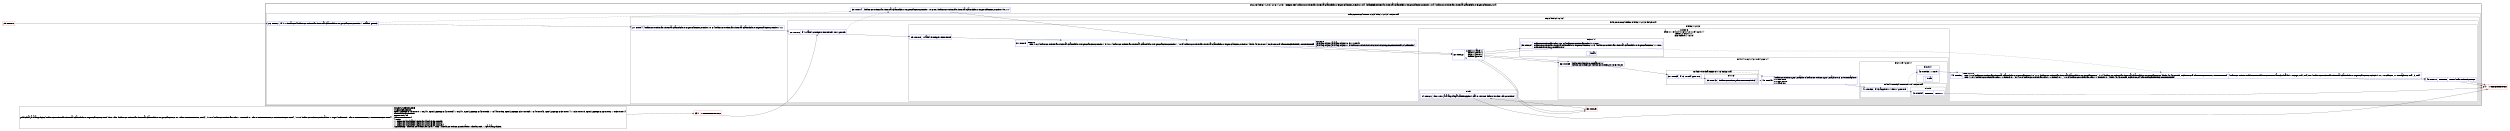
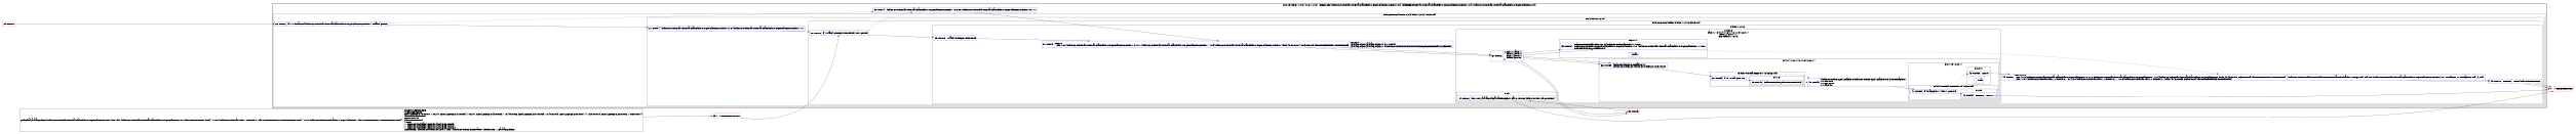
  digraph {
    rankdir=LR
    node [color=blue shape=record]
    n1 [label="{39\:\ 0x0042|kotlinx.coroutines.JobKt.ensureActive(r3)\l}"]
    n2 [label="{37\:\ 0x003f|if (r3 != null) goto L16\l}"]
    n3 [label="{42\:\ 0x0054|RETURN\l|return r1\l}"]
    n4 [label="{41\:\ 0x0052|if (r3.acquire(r11) == r1) goto L19\l}"]
-   n5 [label="{43\:\ 0x0055|r1 = r9\l}"]
+   n5 [label="{43\:\ 0x0055|r6 = r9\l}"]
    n6 [label="{|break\l}"]
    n7 [label="{36\:\ 0x0039|kotlin.ResultKt.throwOnFailure(r0)\lkotlinx.coroutines.Job kotlinx.coroutines.Job r3 = r9.$job\l}"]
    n8 [label="{40\:\ 0x0045|kotlinx.coroutines.sync.Semaphore kotlinx.coroutines.sync.Semaphore r3 = r9.$semaphore\lr11.L$0 = r9\lr11.L$1 = r10\lr11.label = 1\l}"]
    n9 [label="{35\:\ 0x002d|kotlinx.coroutines.flow.Flow r10 = (kotlinx.coroutines.flow.Flow) r11.L$1\lkotlinx.coroutines.flow.internal.ChannelFlowMerge$collectTo$2 r1 = (kotlinx.coroutines.flow.internal.ChannelFlowMerge$collectTo$2) r11.L$0\lkotlin.ResultKt.throwOnFailure(r0)\l}"]
    n10 [label="{|break\l}"]
    n11 [label="{34\:\ 0x002c|throw new java.lang.IllegalStateException(\"call to 'resume' before 'invoke' with coroutine\")\l}"]
    n12 [label="{32\:\ 0x0022|switch(r11.label) \{\l    case 0: goto L14;\l    case 1: goto L11;\l    default: goto L8;\l\}\l}"]
    n13 [label="{29\:\ 0x000e|r0.label \-= Integer.MIN_VALUE\l}"]
    n14 [label="{31\:\ 0x0019|PHI: r0 \l  PHI: (r0v2 kotlinx.coroutines.flow.internal.ChannelFlowMerge$collectTo$2$emit$1) = (r0v1 kotlinx.coroutines.flow.internal.ChannelFlowMerge$collectTo$2$emit$1), (r0v5 kotlinx.coroutines.flow.internal.ChannelFlowMerge$collectTo$2$emit$1) binds: [B:30:0x0014, B:29:0x000e] A[DONT_GENERATE, DONT_INLINE]\l|r11 = r0\ljava.lang.Object java.lang.Object r0 = r11.result\ljava.lang.Object java.lang.Object r1 = kotlin.coroutines.intrinsics.IntrinsicsKt.getCOROUTINE_SUSPENDED()\l}"]
    n15 [label="{44\:\ 0x0056|PHI: r1 r10 \l  PHI: (r1v2 kotlinx.coroutines.flow.internal.ChannelFlowMerge$collectTo$2) = (r1v1 kotlinx.coroutines.flow.internal.ChannelFlowMerge$collectTo$2), (r1v4 kotlinx.coroutines.flow.internal.ChannelFlowMerge$collectTo$2) binds: [B:43:0x0055, B:35:0x002d] A[DONT_GENERATE, DONT_INLINE]\l  PHI: (r10v1 kotlinx.coroutines.flow.Flow\<? extends T\>) = (r10v0 kotlinx.coroutines.flow.Flow\<? extends T\>), (r10v3 kotlinx.coroutines.flow.Flow\<? extends T\>) binds: [B:43:0x0055, B:35:0x002d] A[DONT_GENERATE, DONT_INLINE]\l|kotlinx.coroutines.BuildersKt__Builders_commonKt.launch$default(r1.$scope, null, null, new kotlinx.coroutines.flow.internal.ChannelFlowMerge$collectTo$2.C09651(r10, r1.$collector, r1.$semaphore, null), 3, null)\l}"]
    n16 [label="{45\:\ 0x0070|RETURN\l|return kotlin.Unit.INSTANCE\l}"]
    n17 [label="{28\:\ 0x000c|if ((r0.label & Integer.MIN_VALUE) != 0) goto L5\l}"]
    n18 [label="{27\:\ 0x0004|kotlinx.coroutines.flow.internal.ChannelFlowMerge$collectTo$2$emit$1 r0 = (kotlinx.coroutines.flow.internal.ChannelFlowMerge$collectTo$2$emit$1) r11\l}"]
    n19 [label="{26\:\ 0x0002|if ((r11 instanceof kotlinx.coroutines.flow.internal.ChannelFlowMerge$collectTo$2$emit$1) != false) goto L3\l}"]
    n20 [label="{30\:\ 0x0014|kotlinx.coroutines.flow.internal.ChannelFlowMerge$collectTo$2$emit$1 r0 = new kotlinx.coroutines.flow.internal.ChannelFlowMerge$collectTo$2$emit$1(r9, r11)\l}"]
    n21 [color=red label="{24\:\ ?|MTH_EXIT_BLOCK\l}"]
    n22 [color=red label="{33\:\ 0x0025}"]
    n23 [color=red label="{23\:\ ?|MTH_ENTER_BLOCK\l}"]
    n24 [color=red label="{25\:\ 0x0000}"]
    n25 [label="{public final java.lang.Object kotlinx.coroutines.flow.internal.ChannelFlowMerge$collectTo$2.emit((r9v0 'this' kotlinx.coroutines.flow.internal.ChannelFlowMerge$collectTo$2\<T\> A[IMMUTABLE_TYPE, THIS]), (r10v0 kotlinx.coroutines.flow.Flow\<? extends T\> A[IMMUTABLE_TYPE, METHOD_ARGUMENT]), (r11v0 kotlin.coroutines.Continuation\<? super kotlin.Unit\> A[IMMUTABLE_TYPE, METHOD_ARGUMENT]))  | INCONSISTENT_CODE\lUSE_LINES_HINTS\lCROSS_EDGE: B:45:0x0070 \-\> B:24:?, CROSS_EDGE: B:42:0x0054 \-\> B:24:?, CROSS_EDGE: B:43:0x0055 \-\> B:44:0x0056, CROSS_EDGE: B:37:0x003f \-\> B:40:0x0045, CROSS_EDGE: B:30:0x0014 \-\> B:31:0x0019, CROSS_EDGE: B:26:0x0002 \-\> B:30:0x0014\lINLINE_NOT_NEEDED\lTYPE_VARS: [T]\lJadxCommentsAttr\{\l WARN: \l \-\> Removed duplicated region for block: B:36:0x0039 \l \-\> Removed duplicated region for block: B:35:0x002d \l \-\> Removed duplicated region for block: B:33:0x0025 \}\lSIGNATURE: (Lkotlinx\/coroutines\/flow\/Flow\<+TT;\>;Lkotlin\/coroutines\/Continuation\<\-Lkotlin\/Unit;\>;)Ljava\/lang\/Object;\l}" color=""]
    subgraph cluster_1 {
      label="R(6:(2:3|(5:5|6|7|12|13))|21|6|7|12|13) | DECL_VAR: kotlinx.coroutines.flow.internal.ChannelFlowMerge$collectTo$2$emit$1 null, kotlinx.coroutines.flow.internal.ChannelFlowMerge$collectTo$2$emit$1 null, kotlinx.coroutines.flow.internal.ChannelFlowMerge$collectTo$2 null\l"
      n20
      subgraph cluster_2 {
        label="IF [B:26:0x0002] THEN: R(2:3|(5:5|6|7|12|13)) ELSE: null"
        n19
        subgraph cluster_3 {
          label="R(2:3|(5:5|6|7|12|13))"
          n18
          subgraph cluster_4 {
            label="IF [B:28:0x000c] THEN: R(5:5|6|7|12|13) ELSE: null"
            n17
            subgraph cluster_5 {
              label="R(5:5|6|7|12|13)"
              n13
              n14
              n15
              n16
              subgraph cluster_6 {
                label="Switch: 3\n case 0 -> R(4:14|(1:16)|17|(2:(1:19)|(2:20|1)))\n case 1 -> R(2:11|1)\n case default -> R(1:9)"
                n12
                subgraph cluster_7 {
                  label="R(4:14|(1:16)|17|(2:(1:19)|(2:20|1)))"
                  n7
                  n8
                  subgraph cluster_8 {
                    label="IF [B:37:0x003f] THEN: R(1:16) ELSE: null"
                    n2
                    subgraph cluster_9 {
                      label="R(1:16)"
                      n1
                    }
                  }
                  subgraph cluster_10 {
                    label="R(2:(1:19)|(2:20|1))"
                    subgraph cluster_11 {
                      label="IF [B:41:0x0052] THEN: R(1:19) ELSE: null"
                      n4
                      subgraph cluster_12 {
                        label="R(1:19)"
                        n3
                      }
                    }
                    subgraph cluster_13 {
                      label="R(2:20|1)"
                      n5
                      n6
                    }
                  }
                }
                subgraph cluster_14 {
                  label="R(2:11|1)"
                  n9
                  n10
                }
                subgraph cluster_15 {
                  label="R(1:9)"
                  n11
                }
              }
            }
          }
        }
      }
      subgraph cluster_16 {
        label="Switch: 0"
      }
    }
    n1 -> n8
    n2 -> n1
    n2 -> n8 [style=dashed]
    n3 -> n21
    n4 -> n3
    n4 -> n5 [style=dashed]
    n5 -> n15
    n7 -> n2
    n8 -> n4
    n9 -> n15 [style=dashed]
    n11 -> n21
    n12 -> n7
    n12 -> n7
    n12 -> n9
    n12 -> n9
    n12 -> n22
    n12 -> n22
    n13 -> n14
    n14 -> n12
    n14 -> n12
    n15 -> n16
    n15 -> n16
    n16 -> n21
    n16 -> n21
    n17 -> n13
    n17 -> n20 [style=dashed]
    n18 -> n17
    n19 -> n18
    n19 -> n20 [style=dashed]
    n20 -> n14
    n22 -> n11
    n23 -> n17
    n24 -> n19
    n25 -> n23
  }
